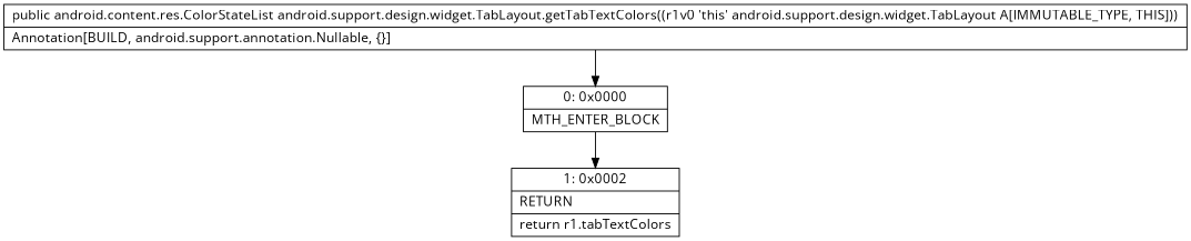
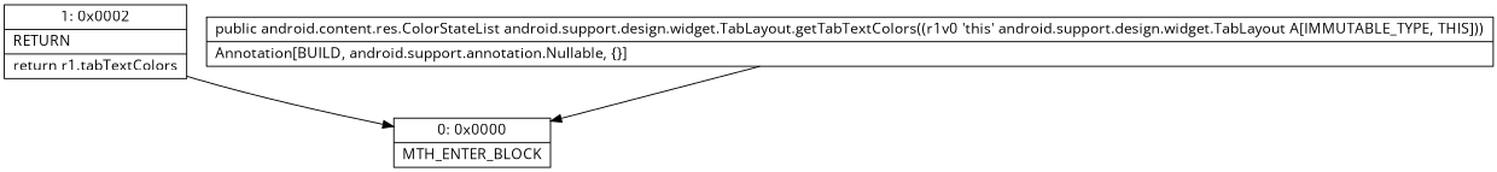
  digraph {
    fontname="Open Sans"
    node [shape=record fontname="Open Sans"]
    edge [fontname="Open Sans"]
    n1 [label="{0\:\ 0x0000|MTH_ENTER_BLOCK\l}"]
    n2 [label="{1\:\ 0x0002|RETURN\l|return r1.tabTextColors\l}"]
    n3 [label="{public android.content.res.ColorStateList android.support.design.widget.TabLayout.getTabTextColors((r1v0 'this' android.support.design.widget.TabLayout A[IMMUTABLE_TYPE, THIS]))  | Annotation[BUILD, android.support.annotation.Nullable, \{\}]\l}"]
-   n1 -> n2
+   n2 -> n1
    n3 -> n1
  }
